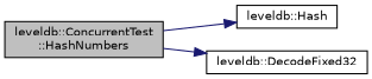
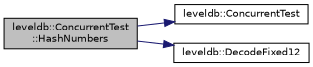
  digraph {
    rankdir=LR
    node [color=black fillcolor=white fontname=Helvetica fontsize=10 shape=record style=filled]
    edge [color=midnightblue fontname=Helvetica fontsize=10 labelfontname=Helvetica labelfontsize=10 style=solid]
    n1 [fillcolor=grey75 fontcolor=black height=0.2 label="leveldb::ConcurrentTest\l::HashNumbers" width=0.4]
-   n2 [height=0.2 label="leveldb::Hash" width=0.4]
-   n3 [height=0.2 label="leveldb::DecodeFixed32" width=0.4]
+   n2 [height=0.2 label="leveldb::ConcurrentTest" width=0.4]
+   n3 [height=0.2 label="leveldb::DecodeFixed12" width=0.4]
    n1 -> n2
    n1 -> n3
  }
